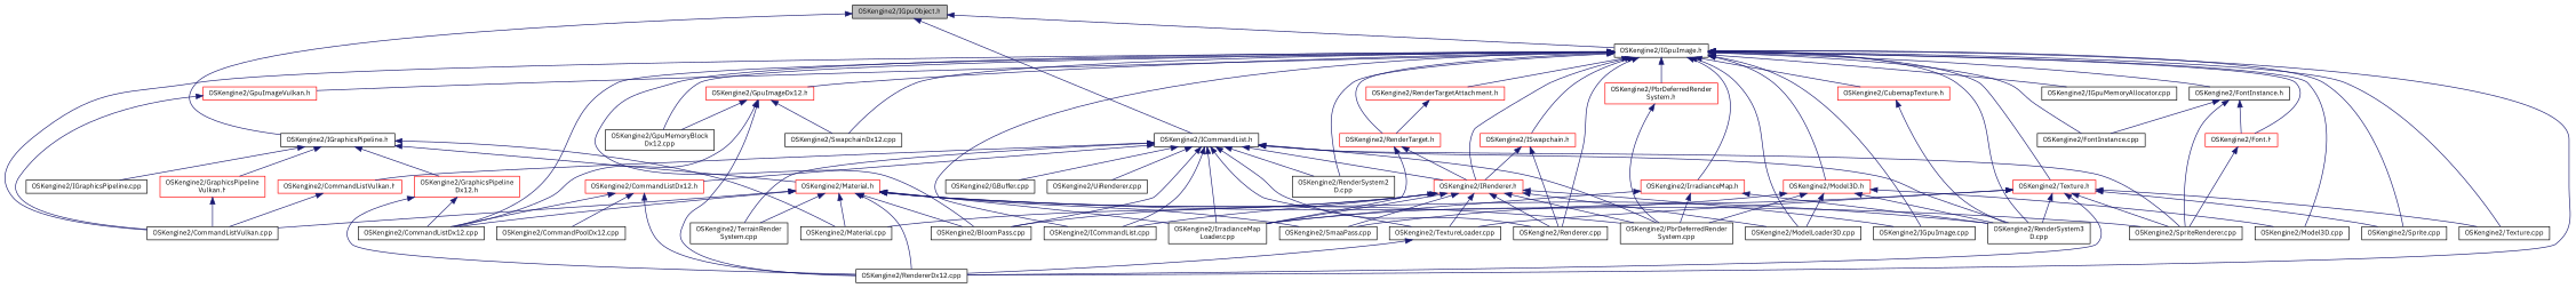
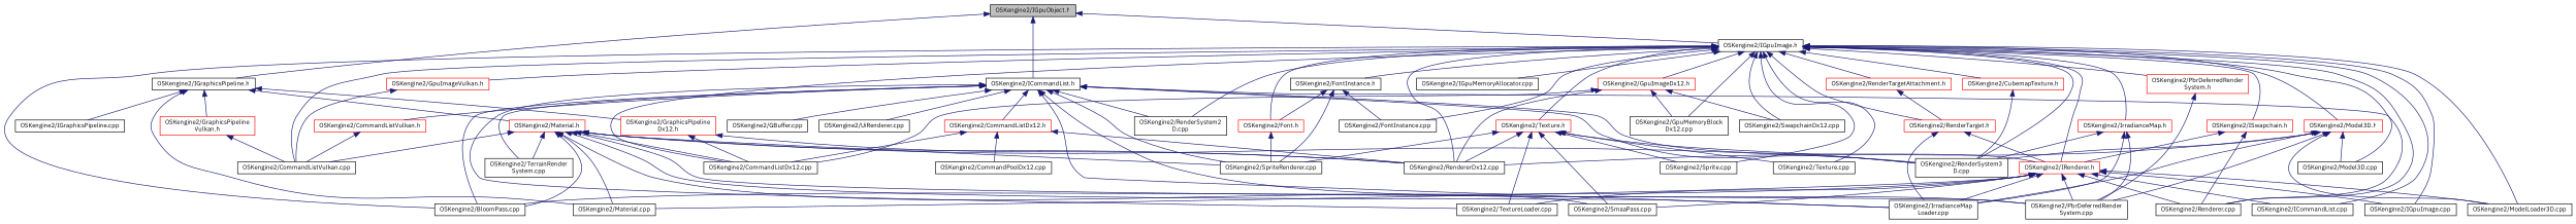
  digraph {
    fontname="IBM Plex Sans"
    node [color=black fillcolor=white fontname="IBM Plex Sans" fontsize=10 shape=record style=filled]
    edge [color=midnightblue dir=back fontname="IBM Plex Sans" fontsize=10 labelfontname=Helvetica labelfontsize=10 style=solid]
    n1 [fillcolor=grey75 fontcolor=black height=0.2 label="OSKengine2/IGpuObject.h" width=0.4]
    n2 [height=0.2 label="OSKengine2/ICommandList.h" width=0.4]
    n3 [height=0.2 label="OSKengine2/IGpuImage.h" width=0.4]
    n4 [height=0.2 label="OSKengine2/IGraphicsPipeline.h" width=0.4]
    n5 [height=0.2 label="OSKengine2/BloomPass.cpp" width=0.4]
    n6 [color=red height=0.2 label="OSKengine2/CommandListDx12.h" width=0.4]
    n7 [color=red height=0.2 label="OSKengine2/CommandListVulkan.h" width=0.4]
    n8 [height=0.2 label="OSKengine2/GBuffer.cpp" width=0.4]
    n9 [height=0.2 label="OSKengine2/ICommandList.cpp" width=0.4]
    n10 [color=red height=0.2 label="OSKengine2/IRenderer.h" width=0.4]
    n11 [height=0.2 label="OSKengine2/IrradianceMap\lLoader.cpp" width=0.4]
    n12 [height=0.2 label="OSKengine2/PbrDeferredRender\lSystem.cpp" width=0.4]
    n13 [height=0.2 label="OSKengine2/Renderer.cpp" width=0.4]
    n14 [height=0.2 label="OSKengine2/TextureLoader.cpp" width=0.4]
    n15 [height=0.2 label="OSKengine2/RenderSystem2\lD.cpp" width=0.4]
    n16 [height=0.2 label="OSKengine2/RenderSystem3\lD.cpp" width=0.4]
    n17 [height=0.2 label="OSKengine2/SpriteRenderer.cpp" width=0.4]
    n18 [height=0.2 label="OSKengine2/TerrainRender\lSystem.cpp" width=0.4]
    n19 [height=0.2 label="OSKengine2/UiRenderer.cpp" width=0.4]
    n20 [height=0.2 label="OSKengine2/CommandListDx12.cpp" width=0.4]
    n21 [height=0.2 label="OSKengine2/RendererDx12.cpp" width=0.4]
    n22 [height=0.2 label="OSKengine2/CommandListVulkan.cpp" width=0.4]
    n23 [height=0.2 label="OSKengine2/IGpuImage.cpp" width=0.4]
    n24 [height=0.2 label="OSKengine2/ModelLoader3D.cpp" width=0.4]
    n25 [color=red height=0.2 label="OSKengine2/CubemapTexture.h" width=0.4]
    n26 [color=red height=0.2 label="OSKengine2/Font.h" width=0.4]
    n27 [height=0.2 label="OSKengine2/FontInstance.cpp" width=0.4]
    n28 [height=0.2 label="OSKengine2/FontInstance.h" width=0.4]
    n29 [color=red height=0.2 label="OSKengine2/GpuImageDx12.h" width=0.4]
    n30 [height=0.2 label="OSKengine2/GpuMemoryBlock\lDx12.cpp" width=0.4]
    n31 [height=0.2 label="OSKengine2/SwapchainDx12.cpp" width=0.4]
    n32 [color=red height=0.2 label="OSKengine2/GpuImageVulkan.h" width=0.4]
    n33 [height=0.2 label="OSKengine2/IGpuMemoryAllocator.cpp" width=0.4]
    n34 [color=red height=0.2 label="OSKengine2/ISwapchain.h" width=0.4]
    n35 [color=red height=0.2 label="OSKengine2/IrradianceMap.h" width=0.4]
    n36 [height=0.2 label="OSKengine2/Model3D.cpp" width=0.4]
    n37 [color=red height=0.2 label="OSKengine2/Model3D.h" width=0.4]
    n38 [color=red height=0.2 label="OSKengine2/PbrDeferredRender\lSystem.h" width=0.4]
    n39 [color=red height=0.2 label="OSKengine2/RenderTarget.h" width=0.4]
    n40 [color=red height=0.2 label="OSKengine2/RenderTargetAttachment.h" width=0.4]
    n41 [height=0.2 label="OSKengine2/Sprite.cpp" width=0.4]
    n42 [height=0.2 label="OSKengine2/Texture.cpp" width=0.4]
    n43 [color=red height=0.2 label="OSKengine2/Texture.h" width=0.4]
    n44 [height=0.2 label="OSKengine2/Material.cpp" width=0.4]
    n45 [color=red height=0.2 label="OSKengine2/GraphicsPipeline\lDx12.h" width=0.4]
    n46 [color=red height=0.2 label="OSKengine2/GraphicsPipeline\lVulkan.h" width=0.4]
    n47 [height=0.2 label="OSKengine2/IGraphicsPipeline.cpp" width=0.4]
    n48 [color=red height=0.2 label="OSKengine2/Material.h" width=0.4]
    n49 [height=0.2 label="OSKengine2/CommandPoolDx12.cpp" width=0.4]
    n50 [height=0.2 label="OSKengine2/SmaaPass.cpp" width=0.4]
    n1 -> n2
    n1 -> n3
    n1 -> n4
    n2 -> n5
    n2 -> n6
    n2 -> n7
    n2 -> n8
-   n2 -> n9
    n2 -> n10
    n2 -> n11
    n2 -> n12
    n2 -> n13
    n2 -> n14
    n2 -> n15
    n2 -> n16
    n2 -> n17
    n2 -> n18
    n2 -> n19
    n3 -> n5
    n3 -> n9
    n3 -> n10
    n3 -> n13
    n3 -> n15
    n3 -> n16
    n3 -> n20
    n3 -> n21
    n3 -> n22
    n3 -> n23
    n3 -> n24
    n3 -> n25
    n3 -> n26
    n3 -> n27
    n3 -> n28
    n3 -> n29
    n3 -> n30
    n3 -> n31
    n3 -> n32
    n3 -> n33
    n3 -> n34
    n3 -> n35
    n3 -> n36
    n3 -> n37
    n3 -> n38
    n3 -> n39
    n3 -> n40
    n3 -> n41
    n3 -> n42
    n3 -> n43
    n4 -> n44
    n4 -> n45
    n4 -> n46
    n4 -> n47
    n4 -> n48
    n6 -> n20
    n6 -> n21
    n6 -> n49
    n7 -> n22
    n10 -> n5
    n10 -> n9
    n10 -> n11
    n10 -> n12
    n10 -> n13
    n10 -> n14
    n10 -> n23
    n10 -> n24
    n10 -> n44
    n10 -> n50
    n25 -> n16
    n26 -> n17
    n28 -> n17
    n28 -> n26
    n28 -> n27
    n29 -> n20
    n29 -> n21
    n29 -> n30
    n29 -> n31
    n32 -> n22
    n34 -> n10
    n34 -> n13
    n35 -> n11
    n35 -> n12
    n35 -> n16
    n37 -> n11
    n37 -> n12
    n37 -> n16
-   n14 -> n21
+   n37 -> n21
    n37 -> n24
    n37 -> n36
    n38 -> n12
    n39 -> n10
    n39 -> n11
    n40 -> n39
    n43 -> n14
    n43 -> n16
    n43 -> n17
    n43 -> n21
    n43 -> n41
    n43 -> n42
    n43 -> n50
    n45 -> n20
    n45 -> n21
    n46 -> n22
    n48 -> n5
    n48 -> n11
    n48 -> n12
    n48 -> n16
    n48 -> n17
    n48 -> n18
    n48 -> n20
    n48 -> n21
    n48 -> n22
    n48 -> n44
    n48 -> n50
  }
